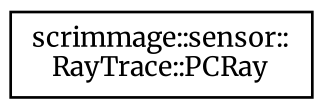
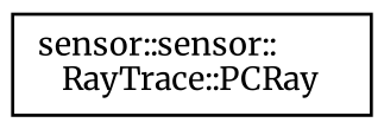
  digraph {
    rankdir=LR
    fontname=Merriweather
-   n1 [color=black fillcolor=white fontname=Merriweather fontsize=10 height=0.2 label="scrimmage::sensor::\lRayTrace::PCRay" shape=record style=filled width=0.4]
+   n1 [color=black fillcolor=white fontname=Merriweather fontsize=10 height=0.2 label="sensor::sensor::\lRayTrace::PCRay" shape=record style=filled width=0.4]
  }
